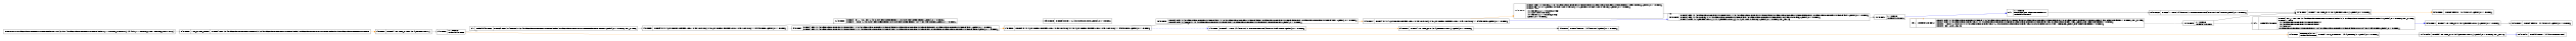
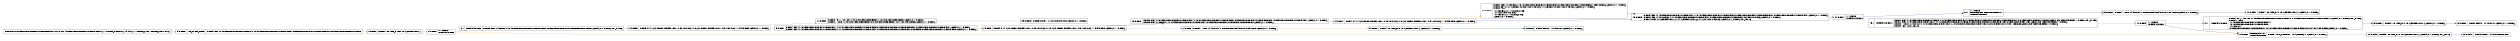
  digraph {
    fontname=Lato
    rankdir=LR
    node [fontname=Lato shape=record]
    edge [arrowhead=tee color=gray40 fontname=Lato]
    n1 [label="{0\:\ 0x0000|MTH_ENTER_BLOCK\l|0x0000: IGET  (r0 I:okhttp3.internal.cache.DiskLruCache) = (r3 I:okhttp3.internal.cache.DiskLruCache$Editor) okhttp3.internal.cache.DiskLruCache.Editor.this$0 okhttp3.internal.cache.DiskLruCache \l}"]
    n2 [label="{1\:\ 0x0002|0x0002: MONITOR_ENTER  (r0 I:?[OBJECT, ARRAY]) \l}"]
    n3 [label="{2\:\ 0x0003|SYNTHETIC\lSplitter:B:2:0x0003\l}"]
    n4 [label="{3\:\ ?|Splitter:B:2:0x0003\l|0x0003: IGET  (r1 I:boolean) = (r3 I:okhttp3.internal.cache.DiskLruCache$Editor) okhttp3.internal.cache.DiskLruCache.Editor.done boolean A[Catch:\{ all \-\> 0x003f \}, TRY_ENTER]\l}"]
    n5 [label="{26\:\ 0x003f|ExcHandler: all null\lSplitter:B:2:0x0003\l|0x003f: MOVE_EXCEPTION  (r4 I:?[OBJECT]) =  A[Catch:\{ all \-\> 0x003f \}]\l}"]
    n6 [label="{4\:\ 0x0005|0x0005: IF  (r1 I:?[int, boolean, OBJECT, ARRAY, byte, short, char]) != (0 ?[int, boolean, OBJECT, ARRAY, byte, short, char])  \-\> B:24:0x0039 A[Catch:\{ all \-\> 0x003f \}]\l}"]
    n7 [label="{27\:\ 0x0040|0x0040: MONITOR_EXIT  (r0 I:?[OBJECT, ARRAY]) A[Catch:\{ all \-\> 0x003f \}, TRY_LEAVE]\l}"]
    n8 [label="{5\:\ 0x0007|0x0007: IGET  (r1 I:okhttp3.internal.cache.DiskLruCache$Entry) = (r3 I:okhttp3.internal.cache.DiskLruCache$Editor) okhttp3.internal.cache.DiskLruCache.Editor.entry okhttp3.internal.cache.DiskLruCache$Entry A[Catch:\{ all \-\> 0x003f \}]\l0x0009: IGET  (r1 I:okhttp3.internal.cache.DiskLruCache$Editor) = (r1 I:okhttp3.internal.cache.DiskLruCache$Entry) okhttp3.internal.cache.DiskLruCache.Entry.currentEditor okhttp3.internal.cache.DiskLruCache$Editor A[Catch:\{ all \-\> 0x003f \}]\l}"]
    n9 [label="{24\:\ 0x0039|0x0039: NEW_INSTANCE  (r4 I:java.lang.IllegalStateException) =  java.lang.IllegalStateException A[Catch:\{ all \-\> 0x003f \}]\l0x003b: INVOKE  (r4 I:java.lang.IllegalStateException) java.lang.IllegalStateException.\<init\>():void type: DIRECT A[Catch:\{ all \-\> 0x003f \}]\l}"]
    n10 [label="{6\:\ 0x000b|0x000b: IF  (r1 I:?[int, boolean, OBJECT, ARRAY, byte, short, char]) == (r3 I:?[int, boolean, OBJECT, ARRAY, byte, short, char])  \-\> B:10:0x0013 A[Catch:\{ all \-\> 0x003f \}]\l}"]
    n11 [label="{25\:\ 0x003e|0x003e: THROW  (r4 I:java.lang.Throwable) A[Catch:\{ all \-\> 0x003f \}]\l}"]
    n12 [label="{7\:\ 0x000d|0x000d: INVOKE  (r4 I:okio.Sink) =  okio.Okio.blackhole():okio.Sink type: STATIC A[Catch:\{ all \-\> 0x003f \}]\l}"]
    n13 [label="{10\:\ 0x0013|0x0013: IGET  (r1 I:okhttp3.internal.cache.DiskLruCache$Entry) = (r3 I:okhttp3.internal.cache.DiskLruCache$Editor) okhttp3.internal.cache.DiskLruCache.Editor.entry okhttp3.internal.cache.DiskLruCache$Entry A[Catch:\{ all \-\> 0x003f \}]\l0x0015: IGET  (r1 I:boolean) = (r1 I:okhttp3.internal.cache.DiskLruCache$Entry) okhttp3.internal.cache.DiskLruCache.Entry.readable boolean A[Catch:\{ all \-\> 0x003f \}]\l}"]
    n14 [label="{8\:\ 0x0011|0x0011: MONITOR_EXIT  (r0 I:?[OBJECT, ARRAY]) A[Catch:\{ all \-\> 0x003f \}]\l}"]
    n15 [label="{11\:\ 0x0017|0x0017: IF  (r1 I:?[int, boolean, OBJECT, ARRAY, byte, short, char]) != (0 ?[int, boolean, OBJECT, ARRAY, byte, short, char])  \-\> B:13:0x001e A[Catch:\{ all \-\> 0x003f \}]\l}"]
    n16 [label="{9\:\ 0x0012|0x0012: RETURN  (r4 I:okio.Sink) A[Catch:\{ all \-\> 0x003f \}]\l}"]
    n17 [label="{12\:\ 0x0019|0x0019: IGET  (r1 I:boolean[]) = (r3 I:okhttp3.internal.cache.DiskLruCache$Editor) okhttp3.internal.cache.DiskLruCache.Editor.written boolean[] A[Catch:\{ all \-\> 0x003f \}]\l0x001b: CONST  (r2 I:?[boolean, int, float, short, byte, char]) = (1 ?[boolean, int, float, short, byte, char]) A[Catch:\{ all \-\> 0x003f \}]\l0x001c: APUT  \l  (r1 I:boolean[] A[IMMUTABLE_TYPE])\l  (r4 I:?[int, short, byte, char])\l  (r2 I:boolean A[IMMUTABLE_TYPE])\l A[Catch:\{ all \-\> 0x003f \}]\l}"]
    n18 [label="{13\:\ 0x001e|0x001e: IGET  (r1 I:okhttp3.internal.cache.DiskLruCache$Entry) = (r3 I:okhttp3.internal.cache.DiskLruCache$Editor) okhttp3.internal.cache.DiskLruCache.Editor.entry okhttp3.internal.cache.DiskLruCache$Entry A[Catch:\{ all \-\> 0x003f \}]\l0x0020: IGET  (r1 I:java.io.File[]) = (r1 I:okhttp3.internal.cache.DiskLruCache$Entry) okhttp3.internal.cache.DiskLruCache.Entry.dirtyFiles java.io.File[] A[Catch:\{ all \-\> 0x003f \}]\l0x0022: AGET  (r4 I:?[OBJECT, ARRAY]) = (r1 I:?[OBJECT, ARRAY][]), (r4 I:?[int, short, byte, char]) A[Catch:\{ all \-\> 0x003f \}, TRY_LEAVE]\l}"]
    n19 [label="{14\:\ 0x0024|SYNTHETIC\lSplitter:B:14:0x0024\l}"]
    n20 [label="{15\:\ ?|Splitter:B:14:0x0024\l|0x0024: IGET  (r1 I:okhttp3.internal.cache.DiskLruCache) = (r3 I:okhttp3.internal.cache.DiskLruCache$Editor) okhttp3.internal.cache.DiskLruCache.Editor.this$0 okhttp3.internal.cache.DiskLruCache A[Catch:\{ FileNotFoundException \-\> 0x0033 \}, TRY_ENTER]\l0x0026: IGET  (r1 I:okhttp3.internal.io.FileSystem) = (r1 I:okhttp3.internal.cache.DiskLruCache) okhttp3.internal.cache.DiskLruCache.fileSystem okhttp3.internal.io.FileSystem A[Catch:\{ FileNotFoundException \-\> 0x0033 \}]\l0x0028: INVOKE  (r4 I:okio.Sink) = (r1 I:okhttp3.internal.io.FileSystem), (r4 I:java.io.File) okhttp3.internal.io.FileSystem.sink(java.io.File):okio.Sink type: INTERFACE A[Catch:\{ FileNotFoundException \-\> 0x0033 \}]\l0x002b: NOP   A[TRY_LEAVE]\l}"]
    n21 [label="{21\:\ ?|SYNTHETIC\lExcHandler: FileNotFoundException null\lSplitter:B:14:0x0024\l}"]
    n22 [label="{16\:\ 0x002c|SYNTHETIC\lSplitter:B:16:0x002c\l}"]
    n23 [label="{20\:\ 0x0033|0x0033: INVOKE  (r4 I:okio.Sink) =  okio.Okio.blackhole():okio.Sink type: STATIC A[Catch:\{ all \-\> 0x003f \}]\l}"]
    n24 [label="{17\:\ ?|Splitter:B:16:0x002c\l|0x002c: NEW_INSTANCE  (r1 I:okhttp3.internal.cache.DiskLruCache$Editor$1) =  okhttp3.internal.cache.DiskLruCache$Editor$1 A[Catch:\{ all \-\> 0x003f \}, TRY_ENTER]\l0x002e: INVOKE  \l  (r1 I:okhttp3.internal.cache.DiskLruCache$Editor$1)\l  (r3 I:okhttp3.internal.cache.DiskLruCache$Editor)\l  (r4 I:okio.Sink)\l okhttp3.internal.cache.DiskLruCache.Editor.1.\<init\>(okhttp3.internal.cache.DiskLruCache$Editor, okio.Sink):void type: DIRECT A[Catch:\{ all \-\> 0x003f \}]\l}"]
    n25 [label="{18\:\ 0x0031|0x0031: MONITOR_EXIT  (r0 I:?[OBJECT, ARRAY]) A[Catch:\{ all \-\> 0x003f \}]\l}"]
    n26 [label="{19\:\ 0x0032|0x0032: RETURN  (r1 I:okio.Sink) A[Catch:\{ all \-\> 0x003f \}]\l}"]
    n27 [label="{22\:\ 0x0037|0x0037: MONITOR_EXIT  (r0 I:?[OBJECT, ARRAY]) A[Catch:\{ all \-\> 0x003f \}]\l}"]
-   n28 [label="{23\:\ 0x0038|0x0038: RETURN  (r4 I:okio.Sink) A[Catch:\{ all \-\> 0x003f \}]\l}"]
    n29 [label="{28\:\ 0x0041|0x0041: THROW  (r4 I:java.lang.Throwable) \l}"]
    n30 [label="{public okio.Sink okhttp3.internal.cache.DiskLruCache.Editor.newSink((r3 'this' I:okhttp3.internal.cache.DiskLruCache$Editor A[IMMUTABLE_TYPE, THIS]), (r4 I:int A[IMMUTABLE_TYPE, METHOD_ARGUMENT])) }"]
    n1 -> n2 [arrowhead=box color=darkorange]
    n2 -> n3
    n3 -> n4
    n3 -> n5 [color=darkorange]
    n4 -> n6
    n5 -> n7
    n6 -> n8 [style=dashed]
    n6 -> n9
    n7 -> n29 [color=blue]
    n8 -> n10 [arrowhead=box color=darkorange]
    n9 -> n11
    n10 -> n12 [arrowhead=vee color=blue style=dashed]
    n10 -> n13 [arrowhead=vee color=black]
    n12 -> n14 [arrowhead=vee color=darkorange]
    n13 -> n15 [arrowhead=vee color=darkorange]
    n14 -> n16 [arrowhead=box color=black]
    n15 -> n17 [arrowhead=box color=darkorange style=solid]
    n15 -> n18 [arrowhead=vee color=blue]
    n17 -> n18 [arrowhead=box color=black]
    n18 -> n19 [arrowhead=vee color=black]
    n19 -> n20 [color=darkorange style=dashed]
    n19 -> n21 [arrowhead=box color=blue]
    n20 -> n22 [arrowhead=vee]
    n21 -> n23 [color=black]
-   n22 -> n27 [arrowhead=box color=black]
+   n22 -> n5 [arrowhead=box color=black]
    n22 -> n24 [arrowhead=box]
    n23 -> n27 [arrowhead=vee color=black]
    n24 -> n25 [arrowhead=box color=blue]
    n25 -> n26 [arrowhead=vee color=black]
-   n27 -> n28 [arrowhead=box color=darkorange]
    n30 -> n1
  }
